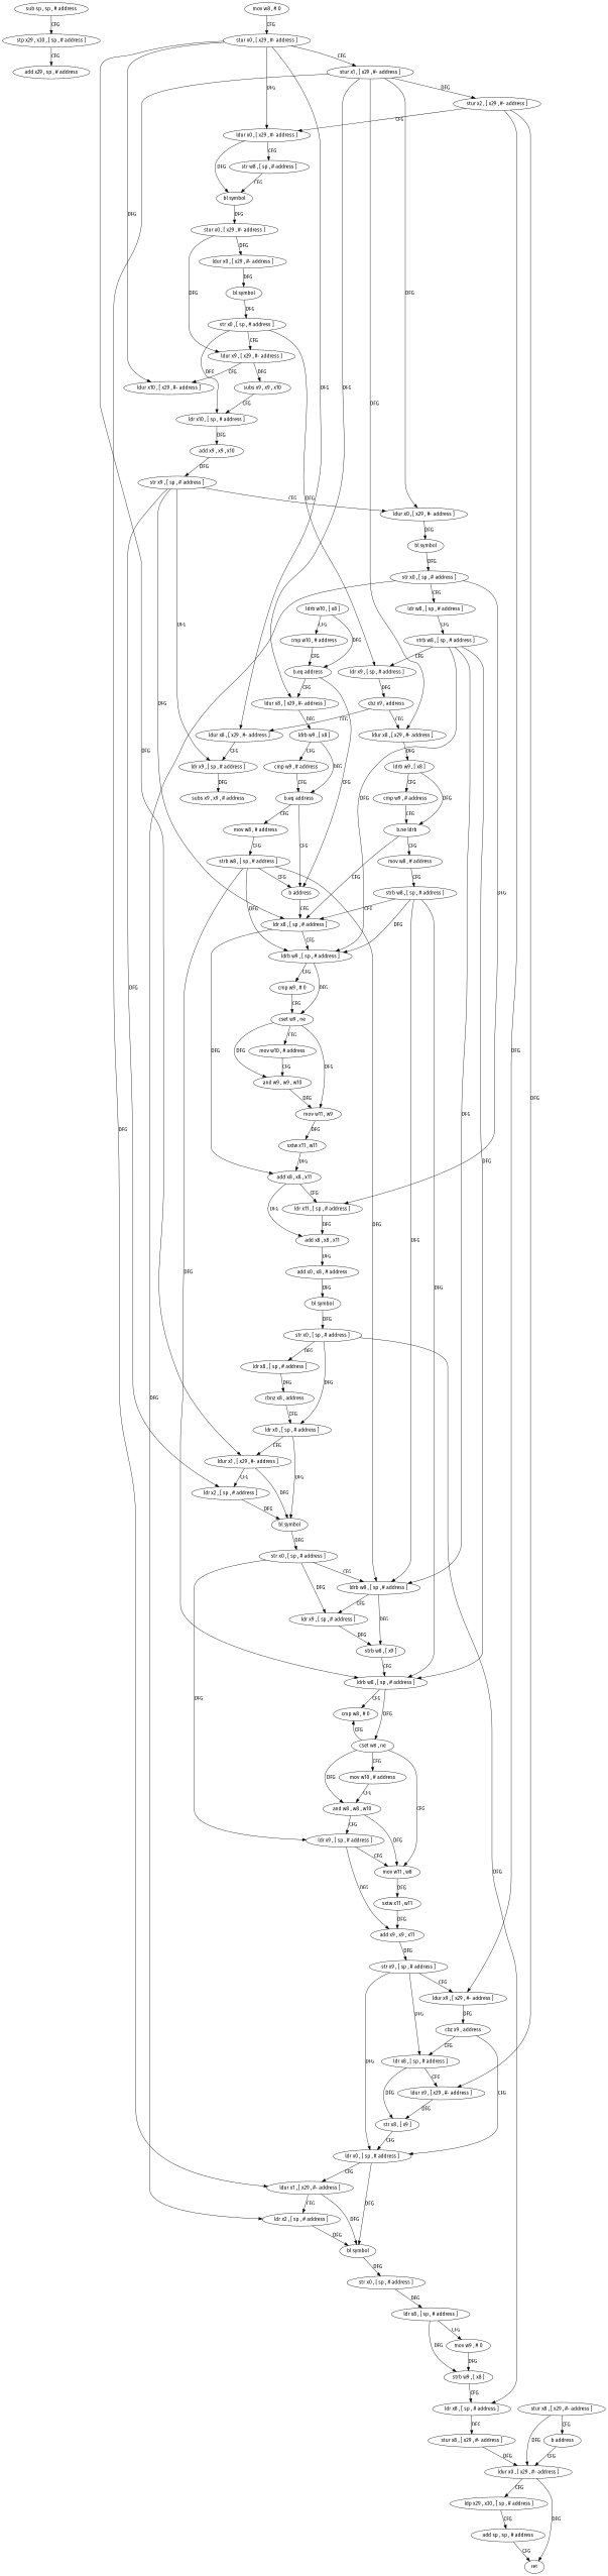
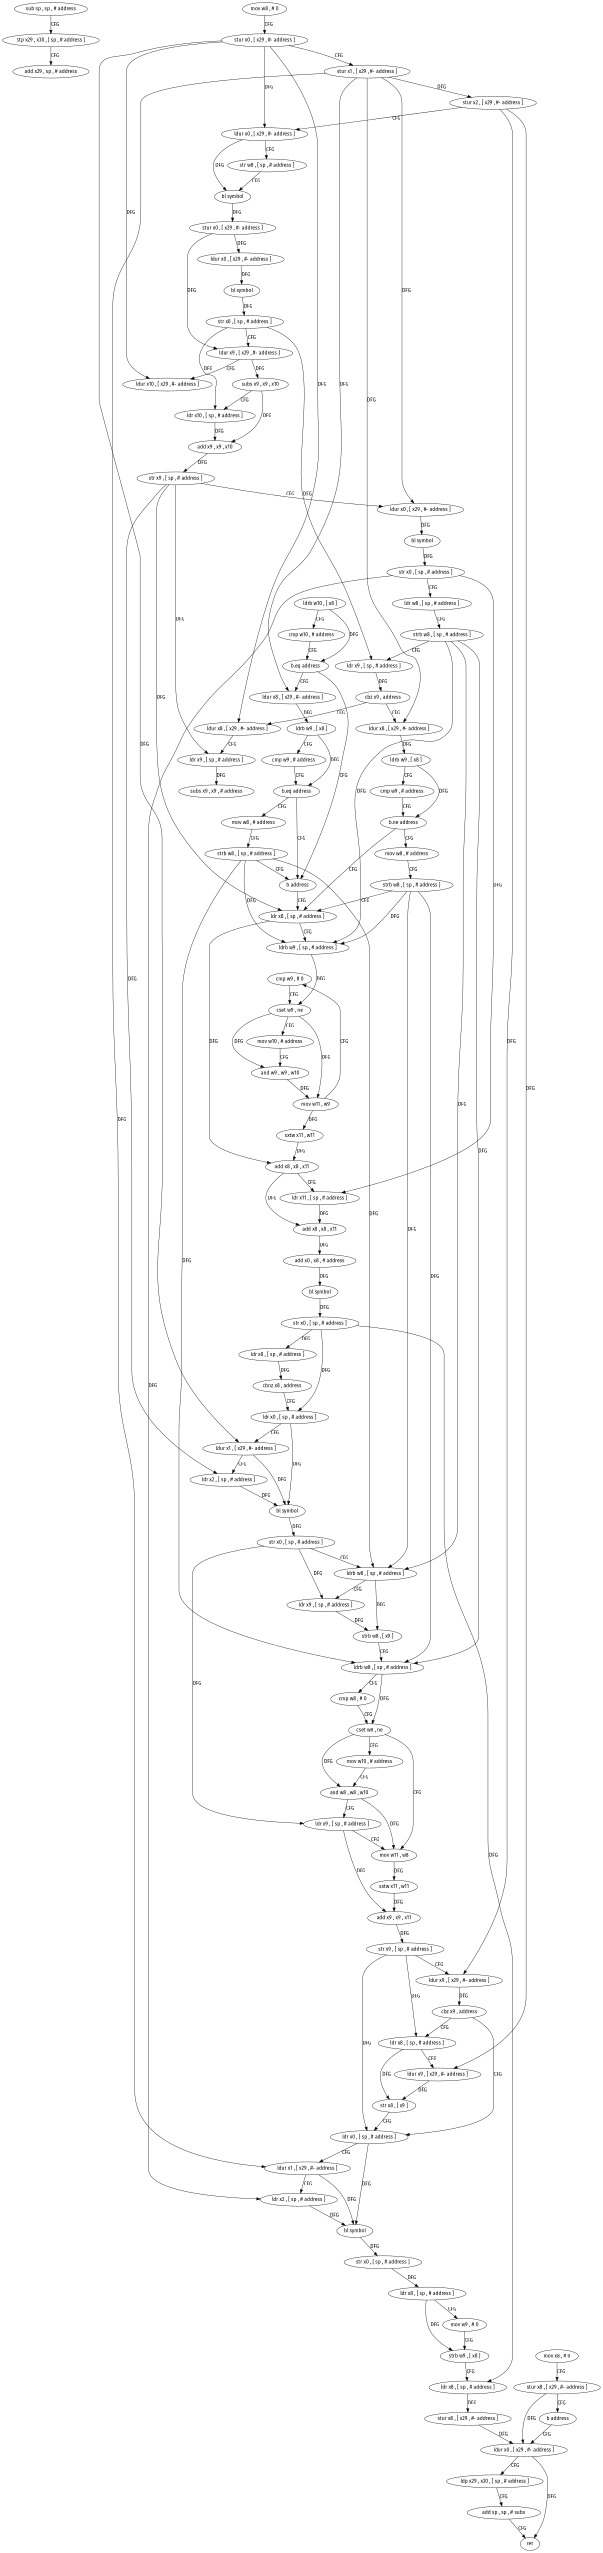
  digraph {
    fontname="Fira Sans"
    node [fontname="Fira Sans"]
    edge [fontname="Fira Sans"]
    n1 [label="sub sp , sp , # address"]
    n2 [label="stp x29 , x30 , [ sp , # address ]"]
    n3 [label="add x29 , sp , # address"]
    n4 [label="mov w8 , # 0"]
    n5 [label="stur x0 , [ x29 , #- address ]"]
    n6 [label="stur x1 , [ x29 , #- address ]"]
    n7 [label="ldur x0 , [ x29 , #- address ]"]
    n8 [label="ldur x10 , [ x29 , #- address ]"]
    n9 [label="ldur x8 , [ x29 , #- address ]"]
    n10 [label="ldur x1 , [ x29 , #- address ]"]
    n11 [label="stur x2 , [ x29 , #- address ]"]
    n12 [label="ldur x0 , [ x29 , #- address ]"]
    n13 [label="ldur x8 , [ x29 , #- address ]"]
    n14 [label="ldur x8 , [ x29 , #- address ]"]
    n15 [label="ldur x1 , [ x29 , #- address ]"]
    n16 [label="str w8 , [ sp , # address ]"]
    n17 [label="bl symbol"]
    n18 [label="ldr x9 , [ sp , # address ]"]
    n19 [label="ldr x2 , [ sp , # address ]"]
    n20 [label="bl symbol"]
    n21 [label="ldur x9 , [ x29 , #- address ]"]
    n22 [label="ldur x9 , [ x29 , #- address ]"]
    n23 [label="bl symbol"]
    n24 [label="ldrb w9 , [ x8 ]"]
    n25 [label="ldrb w9 , [ x8 ]"]
    n26 [label="ldr x2 , [ sp , # address ]"]
    n27 [label="bl symbol"]
    n28 [label="cbz x9 , address"]
    n29 [label="str x8 , [ x9 ]"]
    n30 [label="stur x0 , [ x29 , #- address ]"]
    n31 [label="ldur x0 , [ x29 , #- address ]"]
    n32 [label="ldur x9 , [ x29 , #- address ]"]
    n33 [label="bl symbol"]
    n34 [label="subs x9 , x9 , x10"]
    n35 [label="str x0 , [ sp , # address ]"]
    n36 [label="ldr x10 , [ sp , # address ]"]
    n37 [label="ldr x9 , [ sp , # address ]"]
    n38 [label="add x9 , x9 , x10"]
    n39 [label="cbz x9 , address"]
    n40 [label="str x9 , [ sp , # address ]"]
    n41 [label="ldr x8 , [ sp , # address ]"]
    n42 [label="ldrb w9 , [ sp , # address ]"]
    n43 [label="add x8 , x8 , x11"]
    n44 [label="subs x9 , x9 , # address"]
    n45 [label="str x0 , [ sp , # address ]"]
    n46 [label="ldr w8 , [ sp , # address ]"]
    n47 [label="ldr x11 , [ sp , # address ]"]
    n48 [label="strb w8 , [ sp , # address ]"]
    n49 [label="add x8 , x8 , x11"]
    n50 [label="ldrb w8 , [ sp , # address ]"]
    n51 [label="ldrb w8 , [ sp , # address ]"]
    n52 [label="cmp w9 , # 0"]
    n53 [label="cset w9 , ne"]
    n54 [label="ldr x9 , [ sp , # address ]"]
    n55 [label="strb w8 , [ x9 ]"]
    n56 [label="cmp w8 , # 0"]
    n57 [label="cset w8 , ne"]
    n58 [label="cmp w9 , # address"]
-   n59 [label="b.ne ldrb"]
+   n59 [label="b.ne address"]
    n60 [label="mov w8 , # address"]
    n61 [label="strb w8 , [ sp , # address ]"]
    n62 [label="ldrb w10 , [ x8 ]"]
    n63 [label="cmp w10 , # address"]
    n64 [label="b.eq address"]
    n65 [label="b address"]
    n66 [label="cmp w9 , # address"]
    n67 [label="b.eq address"]
    n68 [label="mov w10 , # address"]
    n69 [label="and w9 , w9 , w10"]
    n70 [label="mov w11 , w9"]
    n71 [label="sxtw x11 , w11"]
    n72 [label="add x0 , x8 , # address"]
    n73 [label="bl symbol"]
    n74 [label="str x0 , [ sp , # address ]"]
    n75 [label="ldr x8 , [ sp , # address ]"]
    n76 [label="ldr x0 , [ sp , # address ]"]
    n77 [label="ldr x8 , [ sp , # address ]"]
    n78 [label="cbnz x8 , address"]
    n79 [label="stur x8 , [ x29 , #- address ]"]
+   n80 [label="mov x8 , # 0"]
    n81 [label="stur x8 , [ x29 , #- address ]"]
    n82 [label="str x0 , [ sp , # address ]"]
    n83 [label="b address"]
    n84 [label="ldur x0 , [ x29 , #- address ]"]
    n85 [label="mov w8 , # address"]
    n86 [label="strb w8 , [ sp , # address ]"]
    n87 [label="ldr x9 , [ sp , # address ]"]
    n88 [label="mov w11 , w8"]
    n89 [label="add x9 , x9 , x11"]
    n90 [label="mov w10 , # address"]
    n91 [label="and w8 , w8 , w10"]
    n92 [label="sxtw x11 , w11"]
    n93 [label="str x9 , [ sp , # address ]"]
    n94 [label="ldr x0 , [ sp , # address ]"]
    n95 [label="ldr x8 , [ sp , # address ]"]
    n96 [label="str x0 , [ sp , # address ]"]
    n97 [label="ldp x29 , x30 , [ sp , # address ]"]
    n98 [label=ret]
-   n99 [label="add sp , sp , # address"]
+   n99 [label="add sp , sp , # subs"]
    n100 [label="ldr x8 , [ sp , # address ]"]
    n101 [label="mov w9 , # 0"]
    n102 [label="strb w9 , [ x8 ]"]
    n1 -> n2 [label=CFG]
    n2 -> n3 [label=CFG]
    n4 -> n5 [label=CFG]
    n5 -> n6 [label=CFG]
    n5 -> n7 [label=DFG]
    n5 -> n8 [label=DFG]
    n5 -> n9 [label=DFG]
    n5 -> n10 [label=DFG]
    n6 -> n11 [label=DFG]
    n6 -> n12 [label=DFG]
    n6 -> n13 [label=DFG]
    n6 -> n14 [label=DFG]
    n6 -> n15 [label=DFG]
    n7 -> n16 [label=CFG]
    n7 -> n17 [label=DFG]
    n9 -> n18 [label=CFG]
    n10 -> n19 [label=CFG]
    n10 -> n20 [label=DFG]
    n11 -> n7 [label=CFG]
    n11 -> n21 [label=DFG]
    n11 -> n22 [label=DFG]
    n12 -> n23 [label=DFG]
    n13 -> n24 [label=DFG]
    n14 -> n25 [label=DFG]
    n15 -> n26 [label=CFG]
    n15 -> n27 [label=DFG]
    n16 -> n17 [label=CFG]
    n17 -> n30 [label=DFG]
    n18 -> n44 [label=DFG]
    n19 -> n20 [label=DFG]
    n20 -> n82 [label=DFG]
    n21 -> n28 [label=DFG]
    n22 -> n29 [label=DFG]
    n23 -> n45 [label=DFG]
    n24 -> n58 [label=CFG]
    n24 -> n59 [label=DFG]
    n25 -> n66 [label=CFG]
    n25 -> n67 [label=DFG]
    n26 -> n27 [label=DFG]
    n27 -> n96 [label=DFG]
    n28 -> n94 [label=CFG]
    n28 -> n95 [label=CFG]
    n29 -> n94 [label=CFG]
    n30 -> n31 [label=DFG]
    n30 -> n32 [label=DFG]
    n31 -> n33 [label=DFG]
    n32 -> n8 [label=CFG]
    n32 -> n34 [label=DFG]
    n33 -> n35 [label=DFG]
    n34 -> n36 [label=CFG]
+   n34 -> n38 [label=DFG]
    n35 -> n32 [label=CFG]
    n35 -> n36 [label=DFG]
    n35 -> n37 [label=DFG]
    n36 -> n38 [label=DFG]
    n37 -> n39 [label=DFG]
    n38 -> n40 [label=DFG]
    n39 -> n9 [label=CFG]
    n39 -> n13 [label=CFG]
    n40 -> n12 [label=CFG]
    n40 -> n18 [label=DFG]
    n40 -> n19 [label=DFG]
    n40 -> n41 [label=DFG]
    n41 -> n42 [label=CFG]
    n41 -> n43 [label=DFG]
-   n42 -> n52 [label=CFG]
+   n70 -> n52 [label=CFG]
    n42 -> n53 [label=DFG]
    n43 -> n47 [label=CFG]
    n43 -> n49 [label=DFG]
    n45 -> n26 [label=DFG]
    n45 -> n46 [label=CFG]
    n45 -> n47 [label=DFG]
    n46 -> n48 [label=CFG]
    n47 -> n49 [label=DFG]
    n48 -> n37 [label=CFG]
    n48 -> n42 [label=DFG]
    n48 -> n50 [label=DFG]
    n48 -> n51 [label=DFG]
    n49 -> n72 [label=DFG]
    n50 -> n54 [label=CFG]
    n50 -> n55 [label=DFG]
    n51 -> n56 [label=CFG]
    n51 -> n57 [label=DFG]
    n52 -> n53 [label=CFG]
    n53 -> n68 [label=CFG]
    n53 -> n69 [label=DFG]
    n53 -> n70 [label=DFG]
    n54 -> n55 [label=DFG]
    n55 -> n51 [label=CFG]
-   n57 -> n56 [label=CFG]
+   n56 -> n57 [label=CFG]
    n57 -> n88 [label=CFG]
    n57 -> n90 [label=CFG]
    n57 -> n91 [label=DFG]
    n58 -> n59 [label=CFG]
    n59 -> n41 [label=CFG]
    n59 -> n60 [label=CFG]
    n60 -> n61 [label=CFG]
    n61 -> n41 [label=CFG]
    n61 -> n42 [label=DFG]
    n61 -> n50 [label=DFG]
    n61 -> n51 [label=DFG]
    n62 -> n63 [label=CFG]
    n62 -> n64 [label=DFG]
    n63 -> n64 [label=CFG]
    n64 -> n14 [label=CFG]
    n64 -> n65 [label=CFG]
    n65 -> n41 [label=CFG]
    n66 -> n67 [label=CFG]
    n67 -> n65 [label=CFG]
    n67 -> n85 [label=CFG]
    n68 -> n69 [label=CFG]
    n69 -> n70 [label=DFG]
    n70 -> n71 [label=DFG]
    n71 -> n43 [label=DFG]
    n72 -> n73 [label=DFG]
    n73 -> n74 [label=DFG]
    n74 -> n75 [label=DFG]
    n74 -> n76 [label=DFG]
    n74 -> n77 [label=DFG]
    n75 -> n78 [label=DFG]
    n76 -> n10 [label=CFG]
    n76 -> n20 [label=DFG]
    n77 -> n79 [label=DFG]
    n78 -> n76 [label=CFG]
    n79 -> n84 [label=DFG]
+   n80 -> n81 [label=CFG]
    n81 -> n83 [label=CFG]
    n81 -> n84 [label=DFG]
    n82 -> n50 [label=CFG]
    n82 -> n54 [label=DFG]
    n82 -> n87 [label=DFG]
    n83 -> n84 [label=CFG]
    n84 -> n97 [label=CFG]
    n84 -> n98 [label=DFG]
    n85 -> n86 [label=CFG]
    n86 -> n42 [label=DFG]
    n86 -> n50 [label=DFG]
    n86 -> n51 [label=DFG]
    n86 -> n65 [label=CFG]
    n87 -> n88 [label=CFG]
    n87 -> n89 [label=DFG]
    n88 -> n92 [label=DFG]
    n89 -> n93 [label=DFG]
    n90 -> n91 [label=CFG]
    n91 -> n87 [label=CFG]
    n91 -> n88 [label=DFG]
    n92 -> n89 [label=DFG]
    n93 -> n21 [label=CFG]
    n93 -> n94 [label=DFG]
    n93 -> n95 [label=DFG]
    n94 -> n15 [label=CFG]
    n94 -> n27 [label=DFG]
    n95 -> n22 [label=CFG]
    n95 -> n29 [label=DFG]
    n96 -> n100 [label=DFG]
    n97 -> n99 [label=CFG]
    n99 -> n98 [label=CFG]
    n100 -> n101 [label=CFG]
    n100 -> n102 [label=DFG]
-   n101 -> n102 [label=DFG]
+   n101 -> n102 [label=CFG]
    n102 -> n77 [label=CFG]
  }
